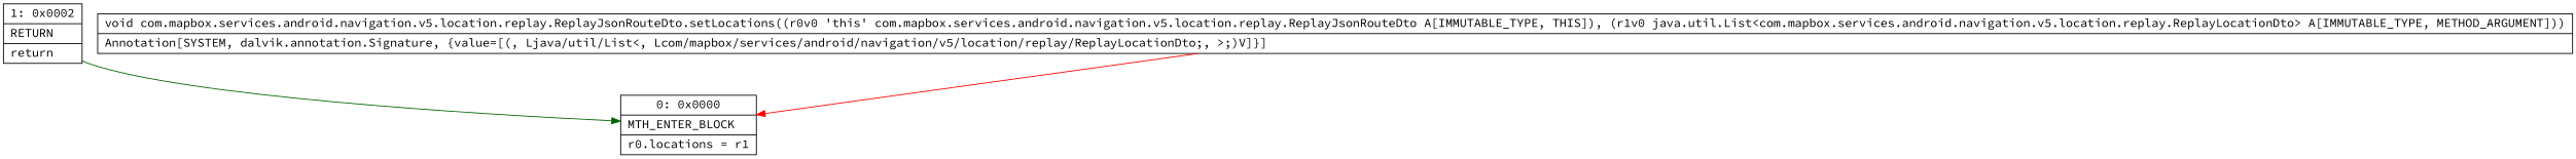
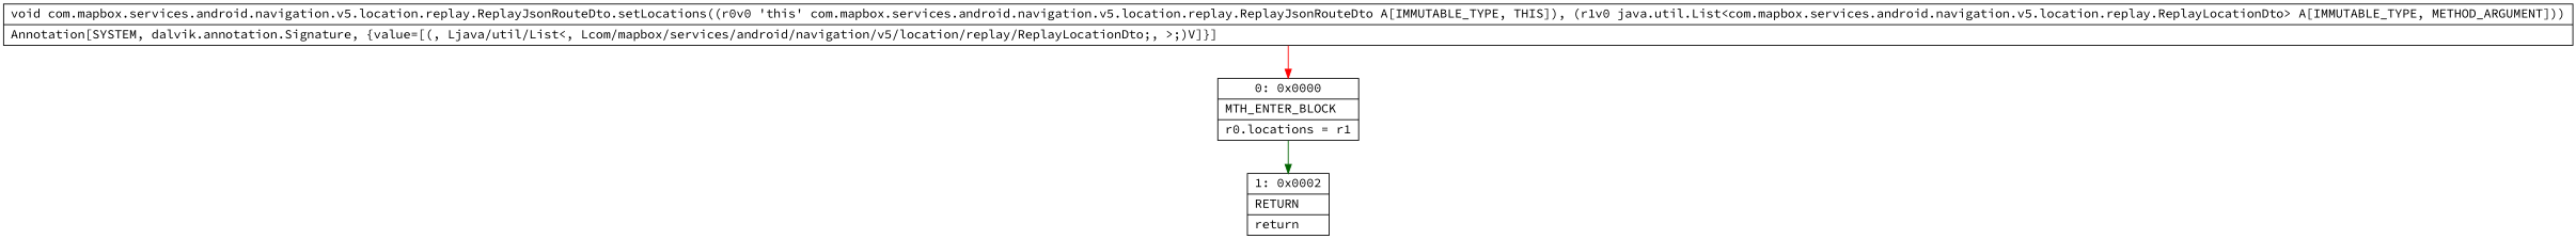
  digraph {
    fontname="Source Code Pro"
    node [shape=record fontname="Source Code Pro"]
    edge [fontname="Source Code Pro"]
    n1 [label="{0\:\ 0x0000|MTH_ENTER_BLOCK\l|r0.locations = r1\l}"]
    n2 [label="{1\:\ 0x0002|RETURN\l|return\l}"]
    n3 [label="{void com.mapbox.services.android.navigation.v5.location.replay.ReplayJsonRouteDto.setLocations((r0v0 'this' com.mapbox.services.android.navigation.v5.location.replay.ReplayJsonRouteDto A[IMMUTABLE_TYPE, THIS]), (r1v0 java.util.List\<com.mapbox.services.android.navigation.v5.location.replay.ReplayLocationDto\> A[IMMUTABLE_TYPE, METHOD_ARGUMENT]))  | Annotation[SYSTEM, dalvik.annotation.Signature, \{value=[(, Ljava\/util\/List\<, Lcom\/mapbox\/services\/android\/navigation\/v5\/location\/replay\/ReplayLocationDto;, \>;)V]\}]\l}"]
-   n2 -> n1 [color=darkgreen]
+   n1 -> n2 [color=darkgreen]
    n3 -> n1 [color=red]
  }
